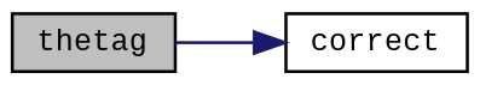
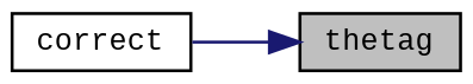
  digraph {
    rankdir=LR
    fontname="Liberation Mono"
    node [color=black fontname="Liberation Mono" fontsize=10 shape=record]
    n1 [fillcolor=grey75 fontcolor=black height=0.2 label=thetag style=filled width=0.4]
    n2 [height=0.2 label=correct width=0.4]
-   n1 -> n2 [color=midnightblue fontname="Liberation Mono" fontsize=10 labelfontname=FreeSans labelfontsize=10 style=solid]
+   n2 -> n1 [color=midnightblue fontname="Liberation Mono" fontsize=10 labelfontname=FreeSans labelfontsize=10 style=solid]
  }
